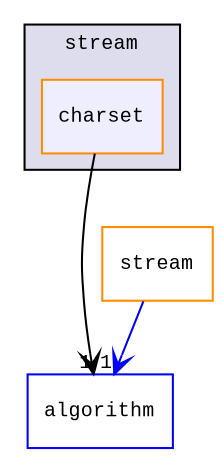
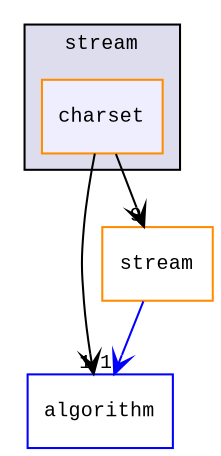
  digraph {
    compound=true
    node [color=darkorange fontname=CourierNew fontsize=10 shape=box style=filled]
    edge [arrowhead=vee color=black headlabel=1 labeldistance=1.5 labelfontname=CourierNew labelfontsize=10]
    n1 [fillcolor="#eeeeff" label=charset pencolor=black]
    n2 [color=blue label=algorithm style=""]
    n3 [fillcolor=white label=stream]
    subgraph cluster_1 {
      bgcolor="#ddddee"
      fontname=CourierNew
      fontsize=10
      label=stream
      pencolor=black
      n1
    }
    n1 -> n2
+   n1 -> n3 [headlabel=9]
    n3 -> n2 [color=blue]
  }
